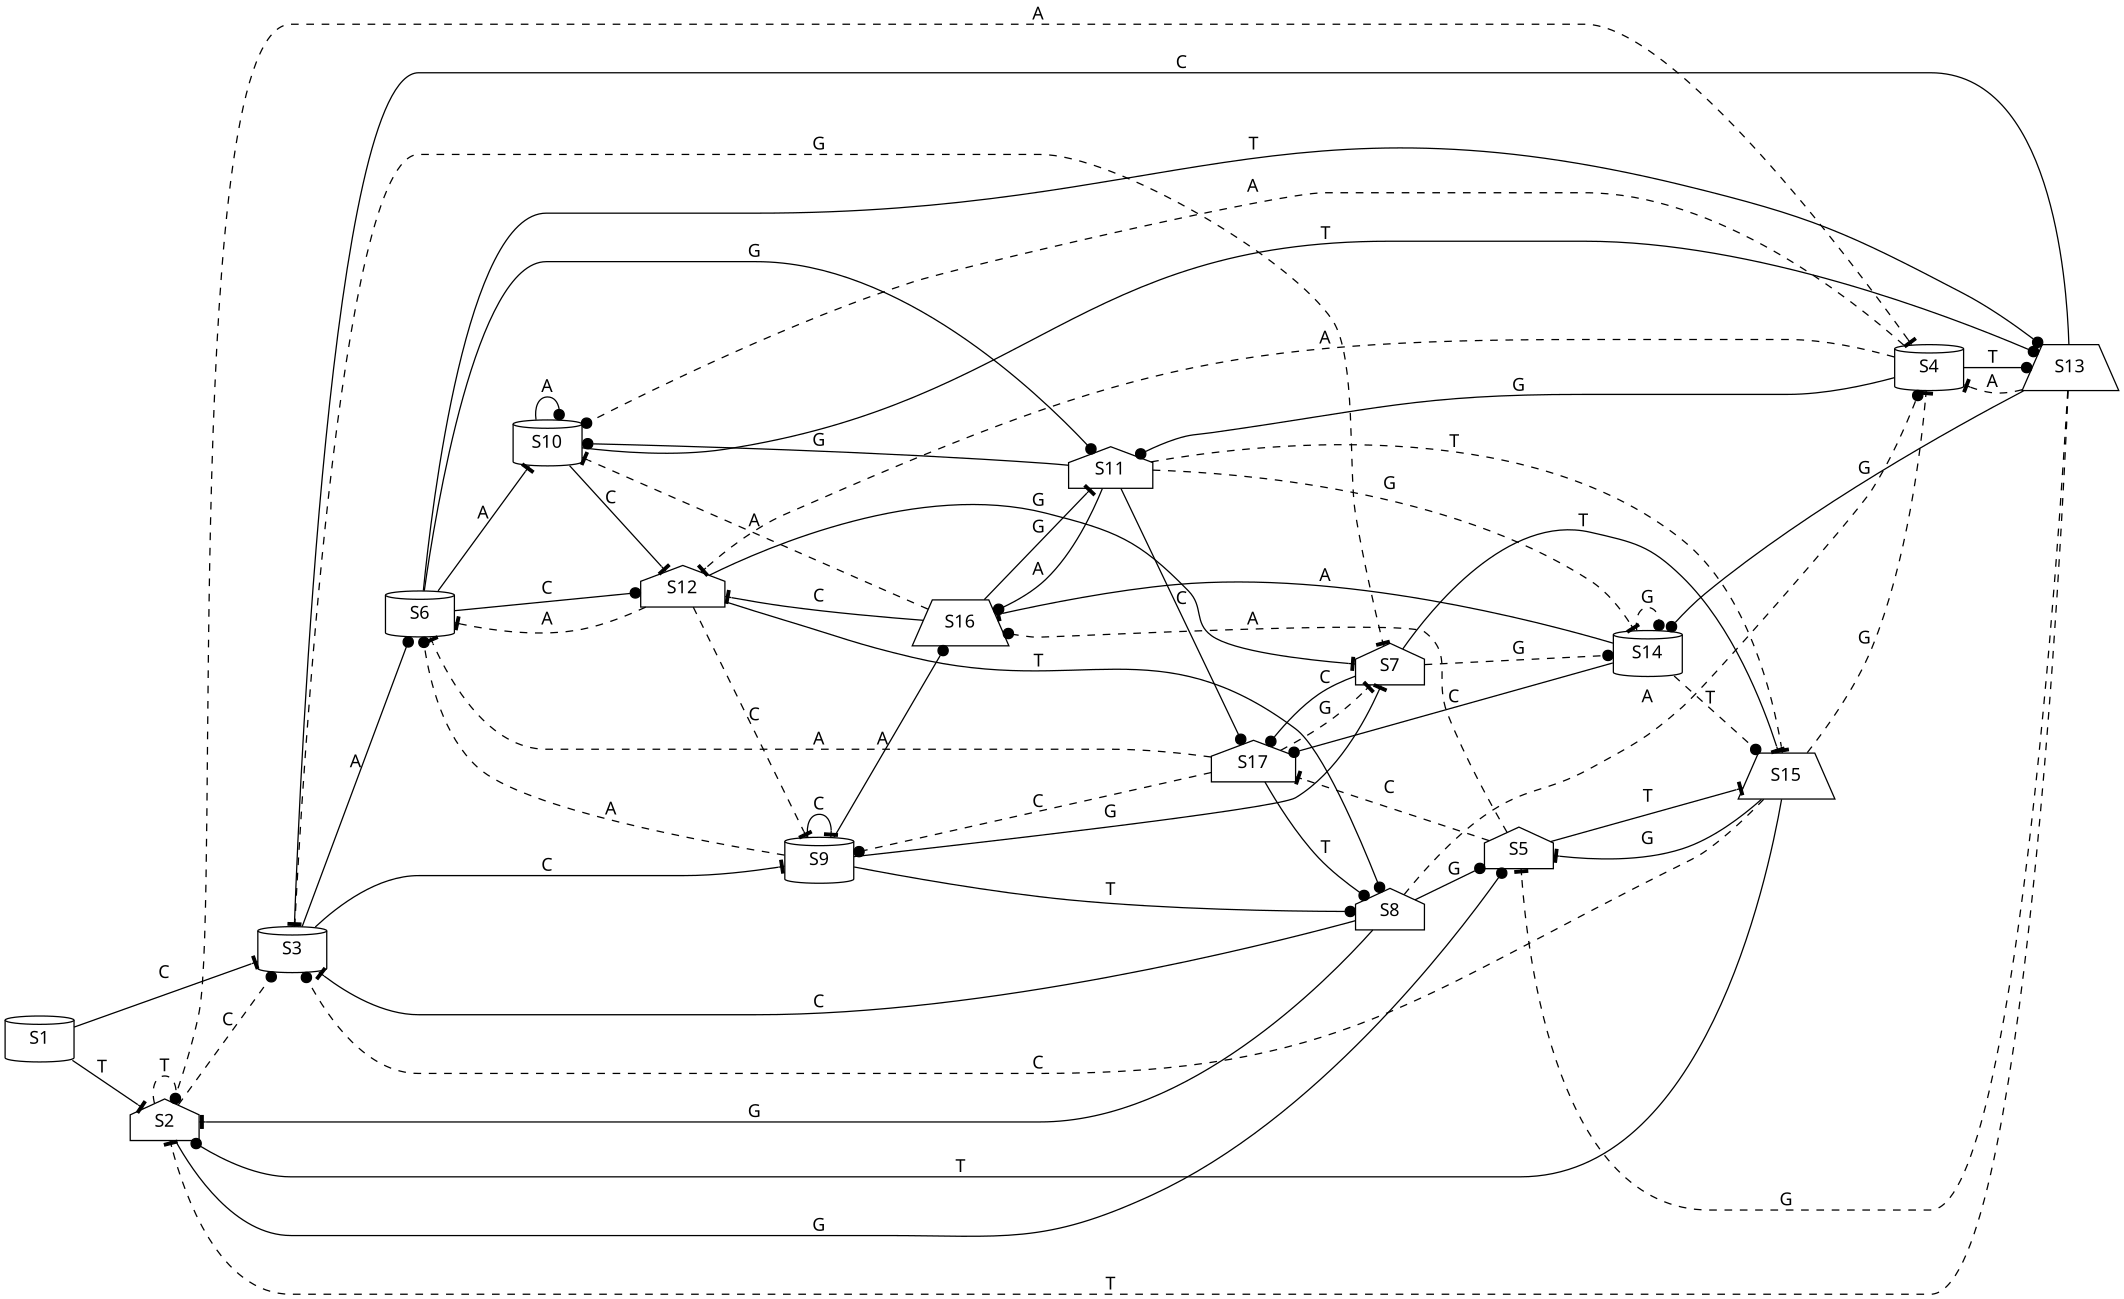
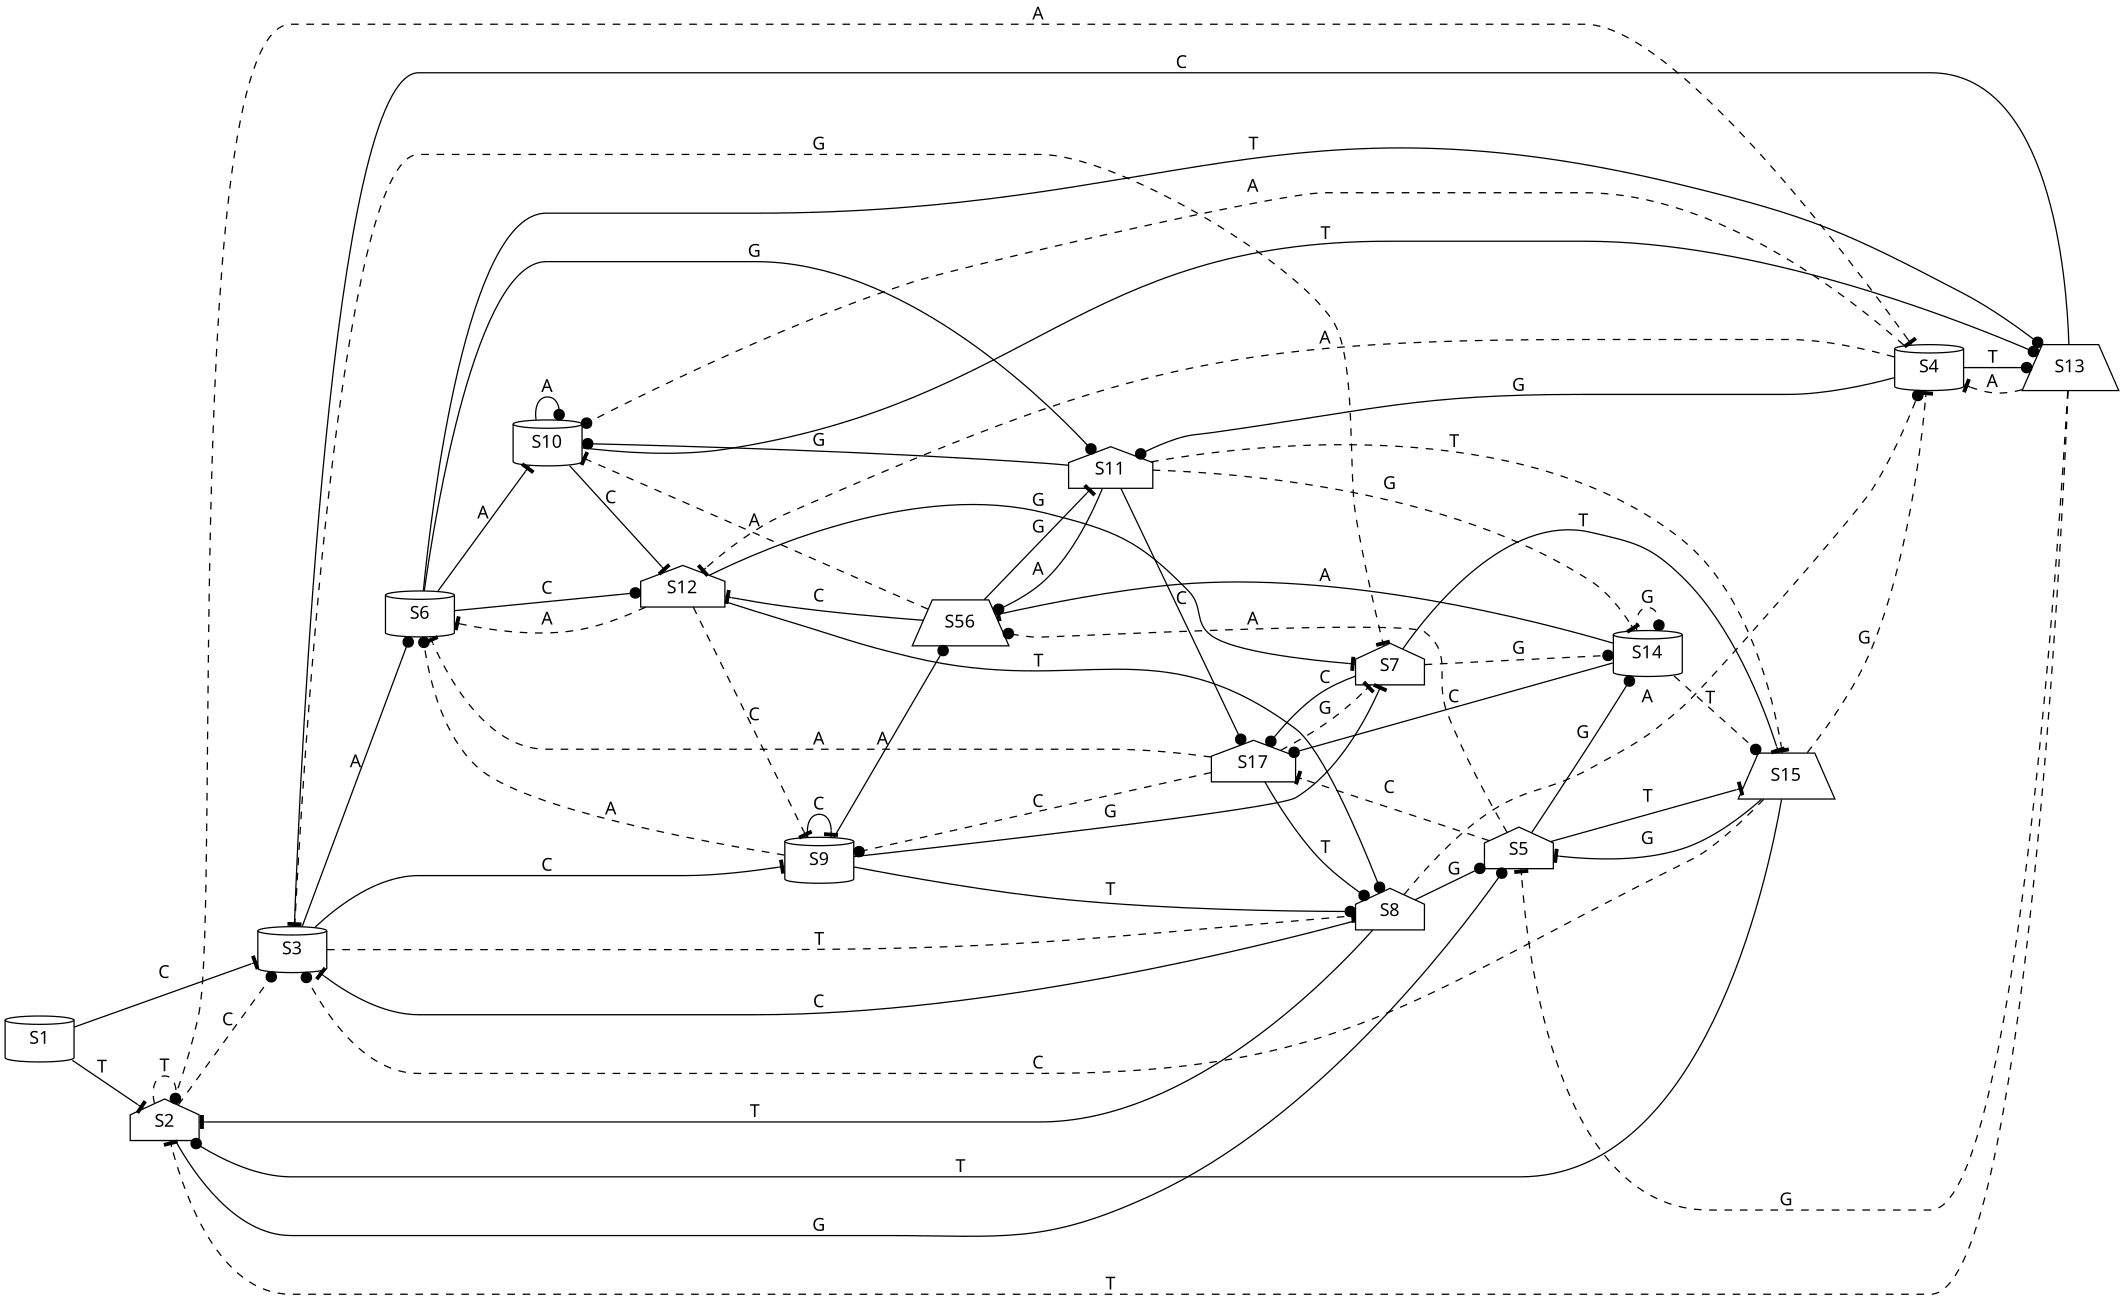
  strict digraph {
    fontname="Noto Sans"
    rankdir=LR
    node [fontname="Noto Sans" shape=cylinder]
    edge [arrowhead=tee fontname="Noto Sans" style=solid]
    S1
    S2 [shape=house]
    S3
    S4
    S5 [shape=house]
    S6
    S7 [shape=house]
    S8 [shape=house]
    S9
    S10
    S11 [shape=house]
    S12 [shape=house]
    S13 [shape=trapezium]
    S14
    S15 [shape=trapezium]
-   S16 [shape=trapezium]
+   S16 [shape=trapezium label=S56]
    S17 [shape=house]
    S1 -> S2 [label=T]
    S1 -> S3 [label=C]
    S2 -> S2 [arrowhead=dot label=T style=dashed]
    S2 -> S3 [arrowhead=dot label=C style=dashed]
    S2 -> S4 [label=A style=dashed]
    S2 -> S5 [arrowhead=dot label=G]
    S3 -> S6 [arrowhead=dot label=A]
    S3 -> S7 [label=G style=dashed]
+   S3 -> S8 [label=T style=dashed]
    S3 -> S9 [label=C]
    S4 -> S10 [arrowhead=dot label=A style=dashed]
    S4 -> S11 [arrowhead=dot label=G]
    S4 -> S12 [label=A style=dashed]
    S4 -> S13 [arrowhead=dot label=T]
-   S13 -> S14 [arrowhead=dot label=G]
+   S5 -> S14 [arrowhead=dot label=G]
    S5 -> S15 [label=T]
    S5 -> S16 [arrowhead=dot label=A style=dashed]
    S5 -> S17 [label=C style=dashed]
    S6 -> S10 [label=A]
    S6 -> S11 [arrowhead=dot label=G]
    S6 -> S12 [arrowhead=dot label=C]
    S6 -> S13 [arrowhead=dot label=T]
    S7 -> S14 [arrowhead=dot label=G style=dashed]
    S7 -> S15 [label=T]
    S7 -> S17 [arrowhead=dot label=C]
-   S8 -> S2 [label=G]
+   S8 -> S2 [label=T]
    S8 -> S3 [label=C]
    S8 -> S4 [arrowhead=dot label=A style=dashed]
    S8 -> S5 [arrowhead=dot label=G]
    S9 -> S6 [arrowhead=dot label=A style=dashed]
    S9 -> S7 [label=G]
    S9 -> S8 [arrowhead=dot label=T]
    S9 -> S9 [label=C]
    S9 -> S16 [arrowhead=dot label=A]
    S10 -> S10 [arrowhead=dot label=A]
    S10 -> S12 [label=C]
    S10 -> S13 [arrowhead=dot label=T]
    S11 -> S10 [arrowhead=dot label=G]
    S11 -> S14 [label=G style=dashed]
    S11 -> S15 [label=T style=dashed]
    S11 -> S16 [arrowhead=dot label=A]
    S11 -> S17 [arrowhead=dot label=C]
    S12 -> S6 [label=A style=dashed]
    S12 -> S7 [label=G]
    S12 -> S8 [arrowhead=dot label=T]
    S12 -> S9 [label=C style=dashed]
    S13 -> S2 [label=T style=dashed]
    S13 -> S3 [label=C]
    S13 -> S4 [label=A style=dashed]
    S13 -> S5 [label=G style=dashed]
    S14 -> S14 [arrowhead=dot label=G style=dashed]
    S14 -> S15 [arrowhead=dot label=T style=dashed]
    S14 -> S16 [label=A]
    S14 -> S17 [arrowhead=dot label=C]
    S15 -> S2 [arrowhead=dot label=T]
    S15 -> S3 [arrowhead=dot label=C style=dashed]
    S15 -> S4 [label=G style=dashed]
    S15 -> S5 [label=G]
    S16 -> S10 [label=A style=dashed]
    S16 -> S11 [label=G]
    S16 -> S12 [label=C]
    S17 -> S6 [label=A style=dashed]
    S17 -> S7 [label=G style=dashed]
    S17 -> S8 [arrowhead=dot label=T]
    S17 -> S9 [arrowhead=dot label=C style=dashed]
  }
